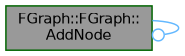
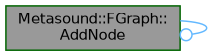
  digraph {
    rankdir=TB
-   n1 [color=darkgreen fillcolor=grey60 fontcolor=black fontname=Helvetica fontsize=10 height=0.2 label="FGraph::FGraph::\lAddNode" shape=box style=filled width=0.4]
+   n1 [color=darkgreen fillcolor=grey60 fontcolor=black fontname=Helvetica fontsize=10 height=0.2 label="Metasound::FGraph::\lAddNode" shape=box style=filled width=0.4]
    n1 -> n1 [color=steelblue1 fontname=Helvetica fontsize=10 labelfontname=Helvetica labelfontsize=10 style=solid arrowhead=odot]
  }
